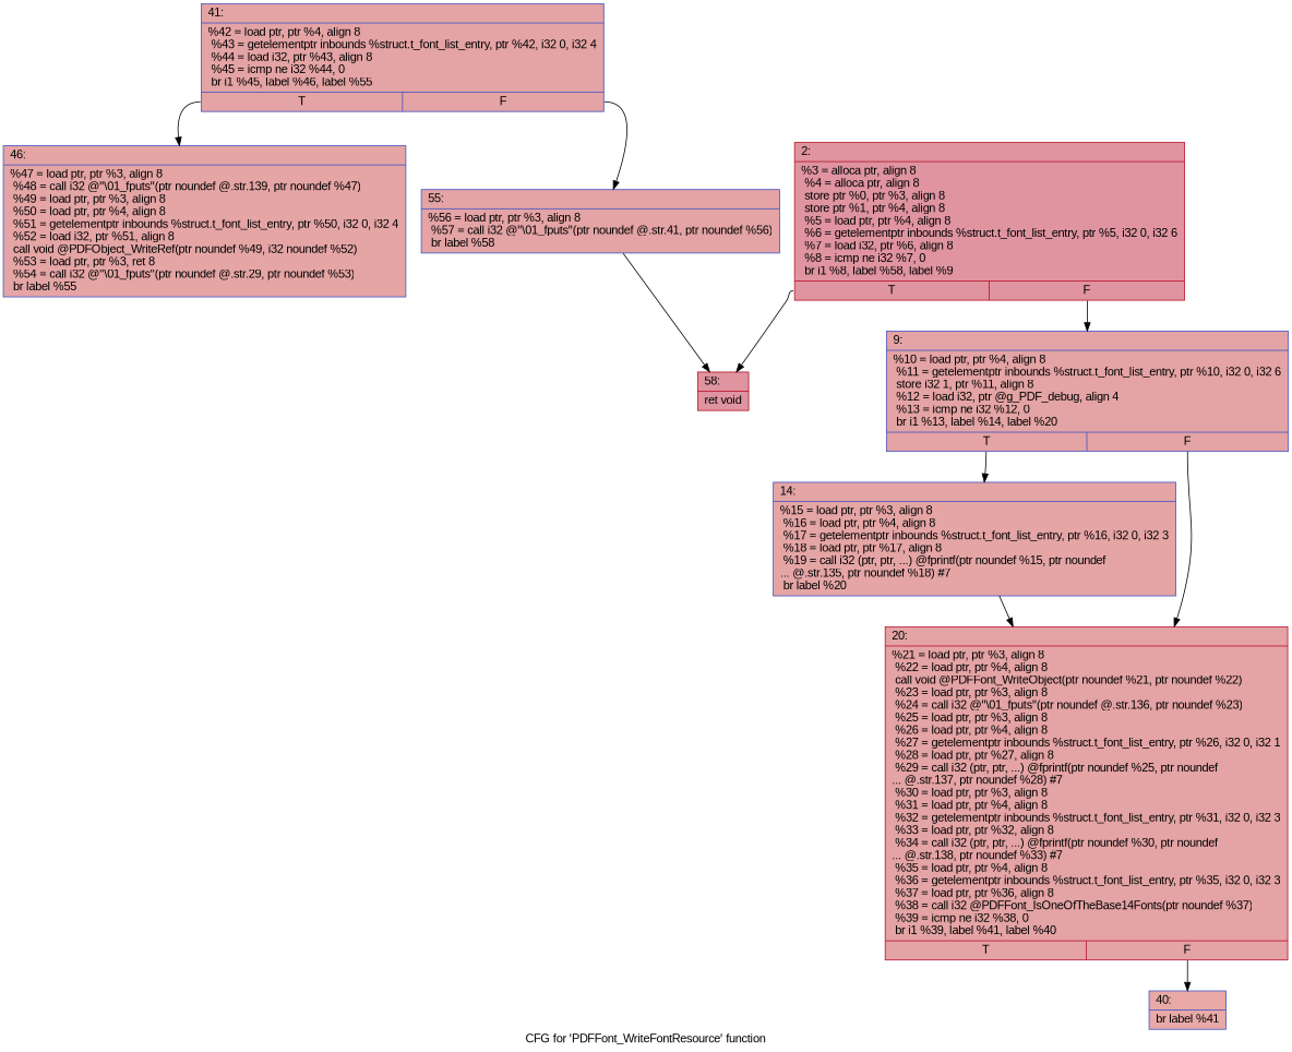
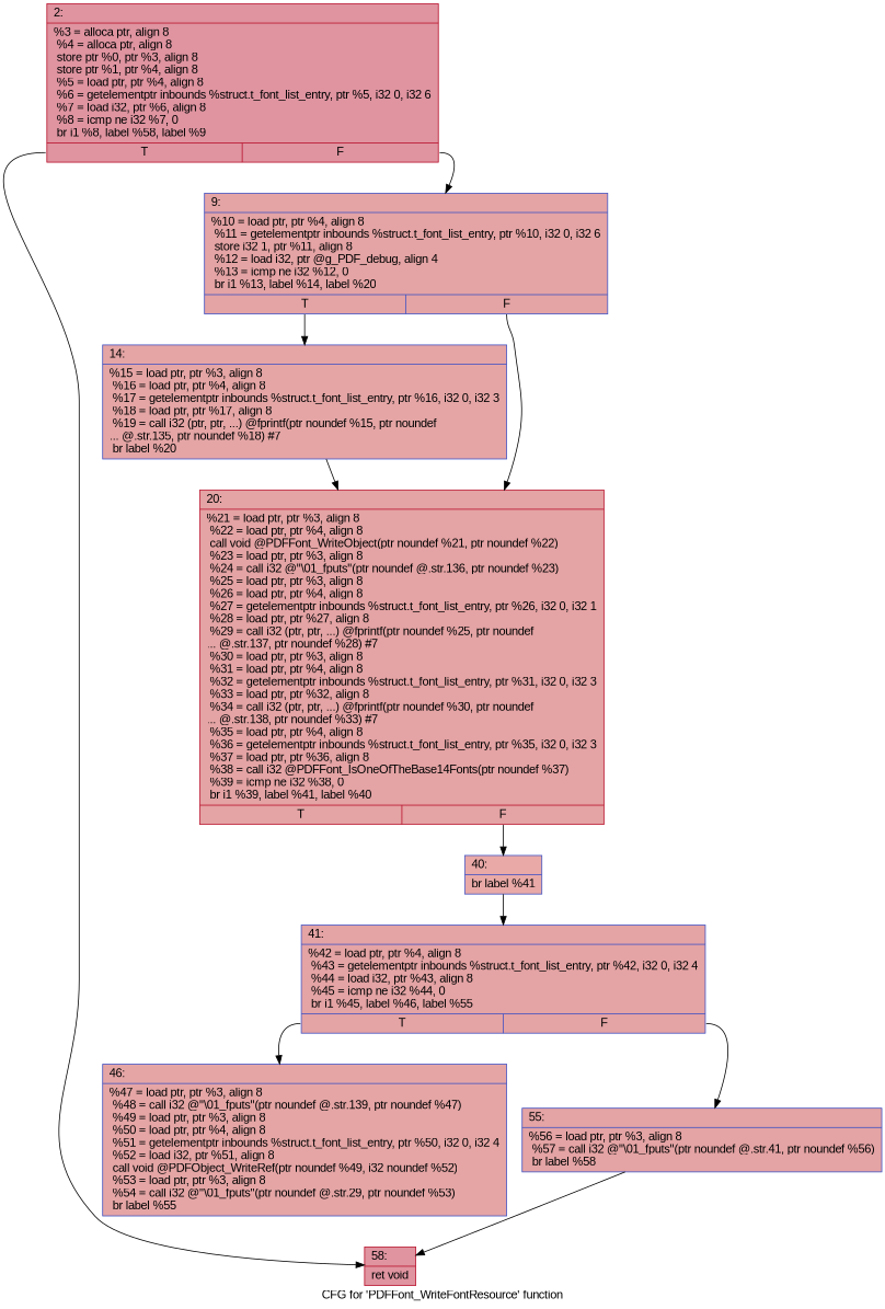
  digraph {
    fontname="Liberation Sans"
    label="CFG for 'PDFFont_WriteFontResource' function"
    node [color="#3d50c3ff" fillcolor="#c32e3170" fontname="Liberation Sans" shape=record style=filled]
    edge [fontname="Liberation Sans" tailport=s1]
    n1 [color="#b70d28ff" fillcolor="#b70d2870" label="{2:\l|  %3 = alloca ptr, align 8\l  %4 = alloca ptr, align 8\l  store ptr %0, ptr %3, align 8\l  store ptr %1, ptr %4, align 8\l  %5 = load ptr, ptr %4, align 8\l  %6 = getelementptr inbounds %struct.t_font_list_entry, ptr %5, i32 0, i32 6\l  %7 = load i32, ptr %6, align 8\l  %8 = icmp ne i32 %7, 0\l  br i1 %8, label %58, label %9\l|{<s0>T|<s1>F}}"]
    n2 [color="#b70d28ff" fillcolor="#b70d2870" label="{58:\l|  ret void\l}"]
    n3 [label="{9:\l|  %10 = load ptr, ptr %4, align 8\l  %11 = getelementptr inbounds %struct.t_font_list_entry, ptr %10, i32 0, i32 6\l  store i32 1, ptr %11, align 8\l  %12 = load i32, ptr @g_PDF_debug, align 4\l  %13 = icmp ne i32 %12, 0\l  br i1 %13, label %14, label %20\l|{<s0>T|<s1>F}}"]
    n4 [fillcolor="#c5333470" label="{14:\l|  %15 = load ptr, ptr %3, align 8\l  %16 = load ptr, ptr %4, align 8\l  %17 = getelementptr inbounds %struct.t_font_list_entry, ptr %16, i32 0, i32 3\l  %18 = load ptr, ptr %17, align 8\l  %19 = call i32 (ptr, ptr, ...) @fprintf(ptr noundef %15, ptr noundef\l... @.str.135, ptr noundef %18) #7\l  br label %20\l}"]
    n5 [color="#b70d28ff" label="{20:\l|  %21 = load ptr, ptr %3, align 8\l  %22 = load ptr, ptr %4, align 8\l  call void @PDFFont_WriteObject(ptr noundef %21, ptr noundef %22)\l  %23 = load ptr, ptr %3, align 8\l  %24 = call i32 @\"\\01_fputs\"(ptr noundef @.str.136, ptr noundef %23)\l  %25 = load ptr, ptr %3, align 8\l  %26 = load ptr, ptr %4, align 8\l  %27 = getelementptr inbounds %struct.t_font_list_entry, ptr %26, i32 0, i32 1\l  %28 = load ptr, ptr %27, align 8\l  %29 = call i32 (ptr, ptr, ...) @fprintf(ptr noundef %25, ptr noundef\l... @.str.137, ptr noundef %28) #7\l  %30 = load ptr, ptr %3, align 8\l  %31 = load ptr, ptr %4, align 8\l  %32 = getelementptr inbounds %struct.t_font_list_entry, ptr %31, i32 0, i32 3\l  %33 = load ptr, ptr %32, align 8\l  %34 = call i32 (ptr, ptr, ...) @fprintf(ptr noundef %30, ptr noundef\l... @.str.138, ptr noundef %33) #7\l  %35 = load ptr, ptr %4, align 8\l  %36 = getelementptr inbounds %struct.t_font_list_entry, ptr %35, i32 0, i32 3\l  %37 = load ptr, ptr %36, align 8\l  %38 = call i32 @PDFFont_IsOneOfTheBase14Fonts(ptr noundef %37)\l  %39 = icmp ne i32 %38, 0\l  br i1 %39, label %41, label %40\l|{<s0>T|<s1>F}}"]
    n6 [fillcolor="#ca3b3770" label="{40:\l|  br label %41\l}"]
    n7 [label="{41:\l|  %42 = load ptr, ptr %4, align 8\l  %43 = getelementptr inbounds %struct.t_font_list_entry, ptr %42, i32 0, i32 4\l  %44 = load i32, ptr %43, align 8\l  %45 = icmp ne i32 %44, 0\l  br i1 %45, label %46, label %55\l|{<s0>T|<s1>F}}"]
-   n8 [fillcolor="#c5333470" label="{46:\l|  %47 = load ptr, ptr %3, align 8\l  %48 = call i32 @\"\\01_fputs\"(ptr noundef @.str.139, ptr noundef %47)\l  %49 = load ptr, ptr %3, align 8\l  %50 = load ptr, ptr %4, align 8\l  %51 = getelementptr inbounds %struct.t_font_list_entry, ptr %50, i32 0, i32 4\l  %52 = load i32, ptr %51, align 8\l  call void @PDFObject_WriteRef(ptr noundef %49, i32 noundef %52)\l  %53 = load ptr, ptr %3, ret 8\l  %54 = call i32 @\"\\01_fputs\"(ptr noundef @.str.29, ptr noundef %53)\l  br label %55\l}"]
+   n8 [fillcolor="#c5333470" label="{46:\l|  %47 = load ptr, ptr %3, align 8\l  %48 = call i32 @\"\\01_fputs\"(ptr noundef @.str.139, ptr noundef %47)\l  %49 = load ptr, ptr %3, align 8\l  %50 = load ptr, ptr %4, align 8\l  %51 = getelementptr inbounds %struct.t_font_list_entry, ptr %50, i32 0, i32 4\l  %52 = load i32, ptr %51, align 8\l  call void @PDFObject_WriteRef(ptr noundef %49, i32 noundef %52)\l  %53 = load ptr, ptr %3, align 8\l  %54 = call i32 @\"\\01_fputs\"(ptr noundef @.str.29, ptr noundef %53)\l  br label %55\l}"]
    n9 [label="{55:\l|  %56 = load ptr, ptr %3, align 8\l  %57 = call i32 @\"\\01_fputs\"(ptr noundef @.str.41, ptr noundef %56)\l  br label %58\l}"]
    n1 -> n2 [tailport=s0]
    n1 -> n3
    n3 -> n4 [tailport=s0]
    n3 -> n5
    n4 -> n5 [tailport=""]
    n5 -> n6
+   n6 -> n7 [tailport=""]
    n7 -> n8 [tailport=s0]
    n7 -> n9
    n9 -> n2 [tailport=""]
  }
